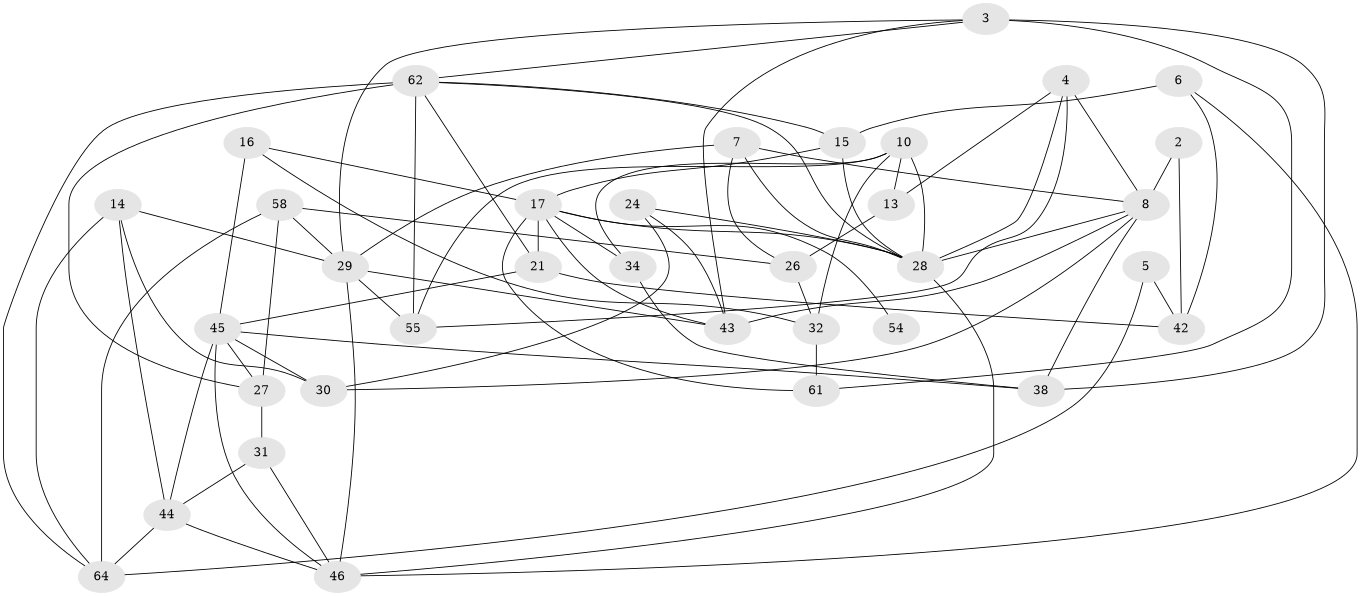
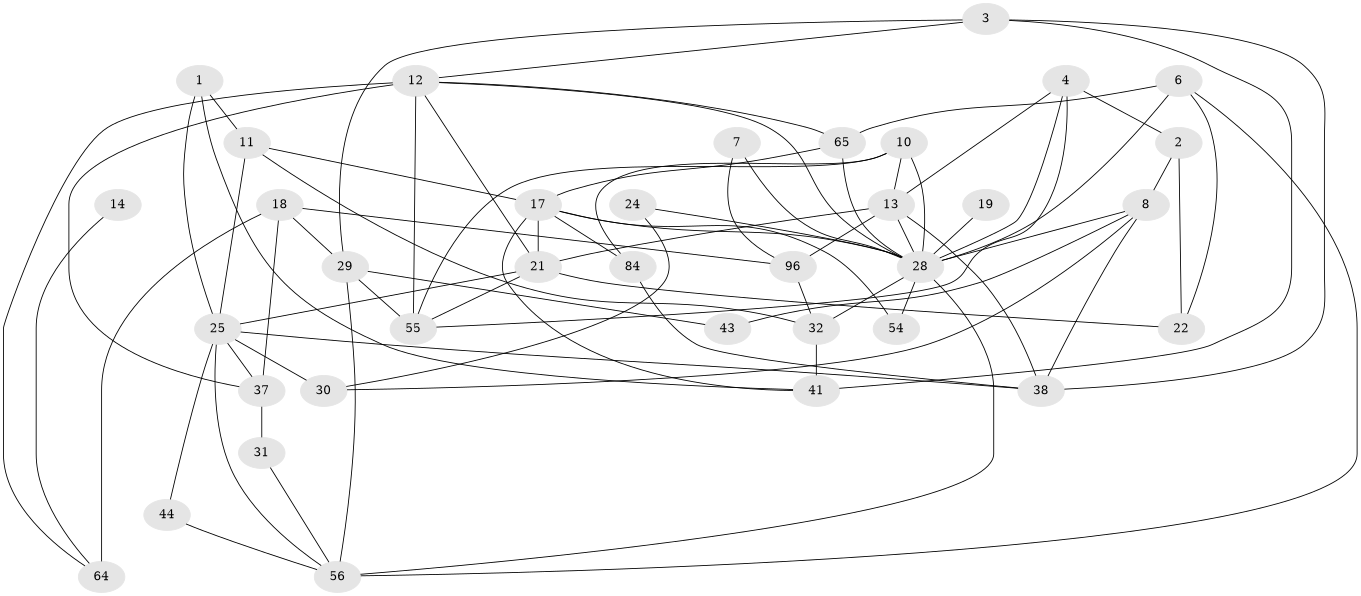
  graph {
    node [color=gray90 style=filled]
-   11 [super="+23" label=16]
-   25 [super="+27" label=45]
-   61
+   1 [super="+33"]
+   11 [super="+23"]
+   25 [super="+27"]
+   61 [label=41]
    17 [super="+41"]
    32
    n7 [label=38 super="+67"]
-   46 [super="+52"]
+   46 [super="+52" label=56]
    30 [super="+60"]
-   37 [label=27]
+   37
    44 [super="+51"]
    8 [super="+38"]
    43 [super="+66"]
    28 [super="+59"]
    2
-   22 [super="+45" label=42]
+   22 [super="+45"]
    3 [super="+57"]
-   12 [super="+65" label=62]
+   12 [super="+65"]
    29 [super="+49"]
    55 [super="+62"]
    64
-   15 [super="+50"]
+   15 [super="+50" label=65]
    21 [super="+31"]
    4 [super="+9"]
    13 [super="+48"]
-   26
+   26 [label=96]
    54
-   5 [super="+35"]
    6 [super="+40"]
    7 [super="+42"]
    10 [super="+16"]
-   34
+   34 [label=84]
    n33 [label=31]
+   19
    14
-   18 [super="+20" label=58]
+   18 [super="+20"]
    24 [super="+47"]
+   1 -- 11
+   1 -- 25
+   1 -- 61
    11 -- 25 [weight=2]
    11 -- 17
    11 -- 32
    25 -- n7
    25 -- 46
    25 -- 30
    25 -- 37
    25 -- 44
    17 -- 61
-   17 -- 43
    17 -- 28
    17 -- 21
    17 -- 54
    17 -- 34
    32 -- 61
    37 -- n33
    44 -- 46
-   44 -- 64
    8 -- n7
    8 -- 30
    8 -- 43
    8 -- 28
-   10 -- 32
+   28 -- 32
    28 -- 46
+   28 -- 54
    2 -- 8
    2 -- 22
    3 -- 61 [weight=2]
    3 -- n7
-   3 -- 43
    3 -- 12
    3 -- 29
    12 -- 37
    12 -- 28
    12 -- 55 [weight=2]
    12 -- 64
    12 -- 15
    12 -- 21
    29 -- 46
    29 -- 43
    29 -- 55
    15 -- 17
    15 -- 28
    21 -- 25
    21 -- 22
-   4 -- 8
+   21 -- 55
+   4 -- 2
    4 -- 28
    4 -- 55
    4 -- 13
+   13 -- n7
+   13 -- 28
+   13 -- 21
    13 -- 26
    26 -- 32
-   5 -- 22
-   5 -- 64
    6 -- 46
+   6 -- 28
    6 -- 22
    6 -- 15
-   7 -- 8
    7 -- 28
-   7 -- 29
    7 -- 26
    10 -- 28
    10 -- 55
    10 -- 13
    10 -- 34
    34 -- n7
    n33 -- 46
-   n33 -- 44
-   14 -- 30
-   14 -- 44
-   14 -- 29
+   19 -- 28
    14 -- 64
    18 -- 37
    18 -- 29
    18 -- 64
    18 -- 26
    24 -- 30
-   24 -- 43 [weight=2]
    24 -- 28
  }
